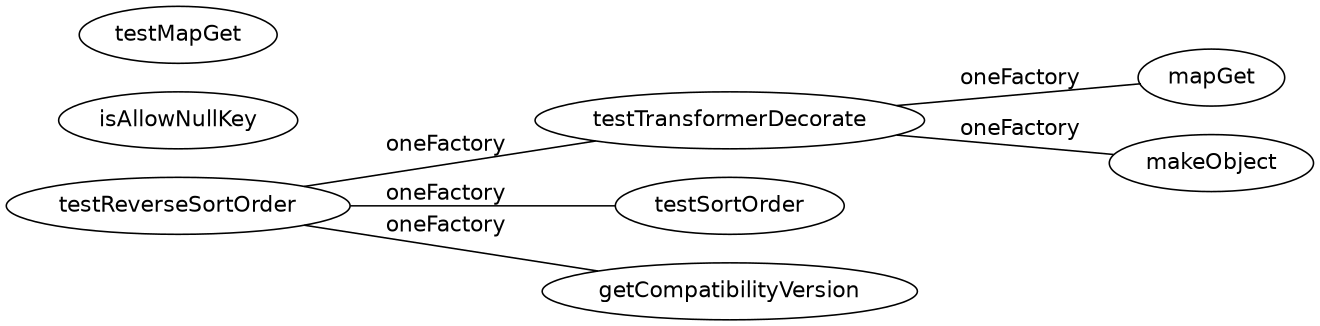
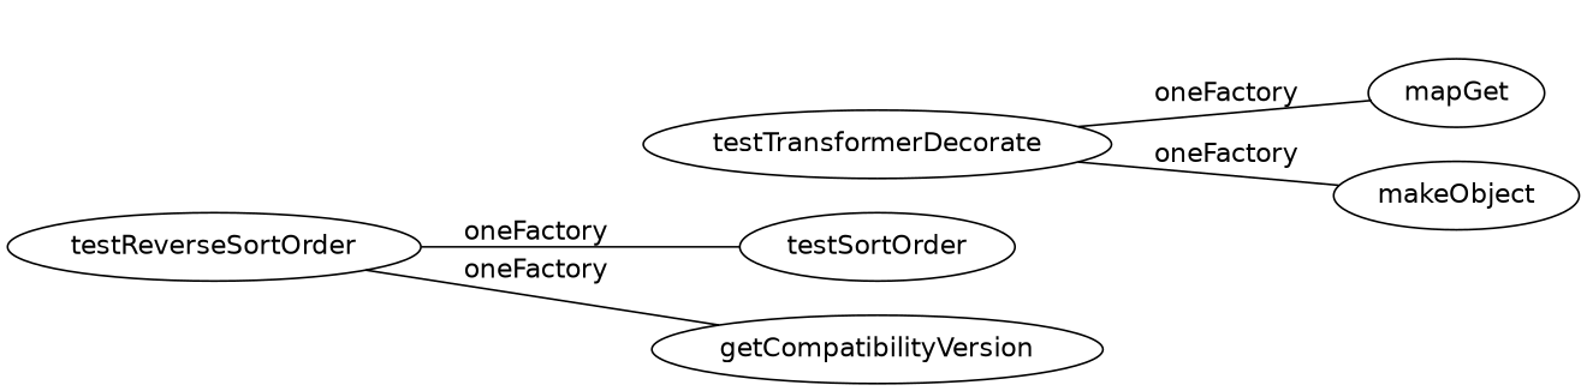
  digraph {
    fontname="DejaVu Sans"
    rankdir=LR
    node [fontname="DejaVu Sans"]
    edge [dir=none fontname="DejaVu Sans"]
    testReverseSortOrder
    testTransformerDecorate
    testSortOrder
    getCompatibilityVersion
    mapGet
    makeObject
-   isAllowNullKey
-   testMapGet
-   testReverseSortOrder -> testTransformerDecorate [label=" oneFactory"]
    testReverseSortOrder -> testSortOrder [label=" oneFactory"]
    testReverseSortOrder -> getCompatibilityVersion [label=" oneFactory"]
    testTransformerDecorate -> mapGet [label=" oneFactory"]
    testTransformerDecorate -> makeObject [label=" oneFactory"]
  }
